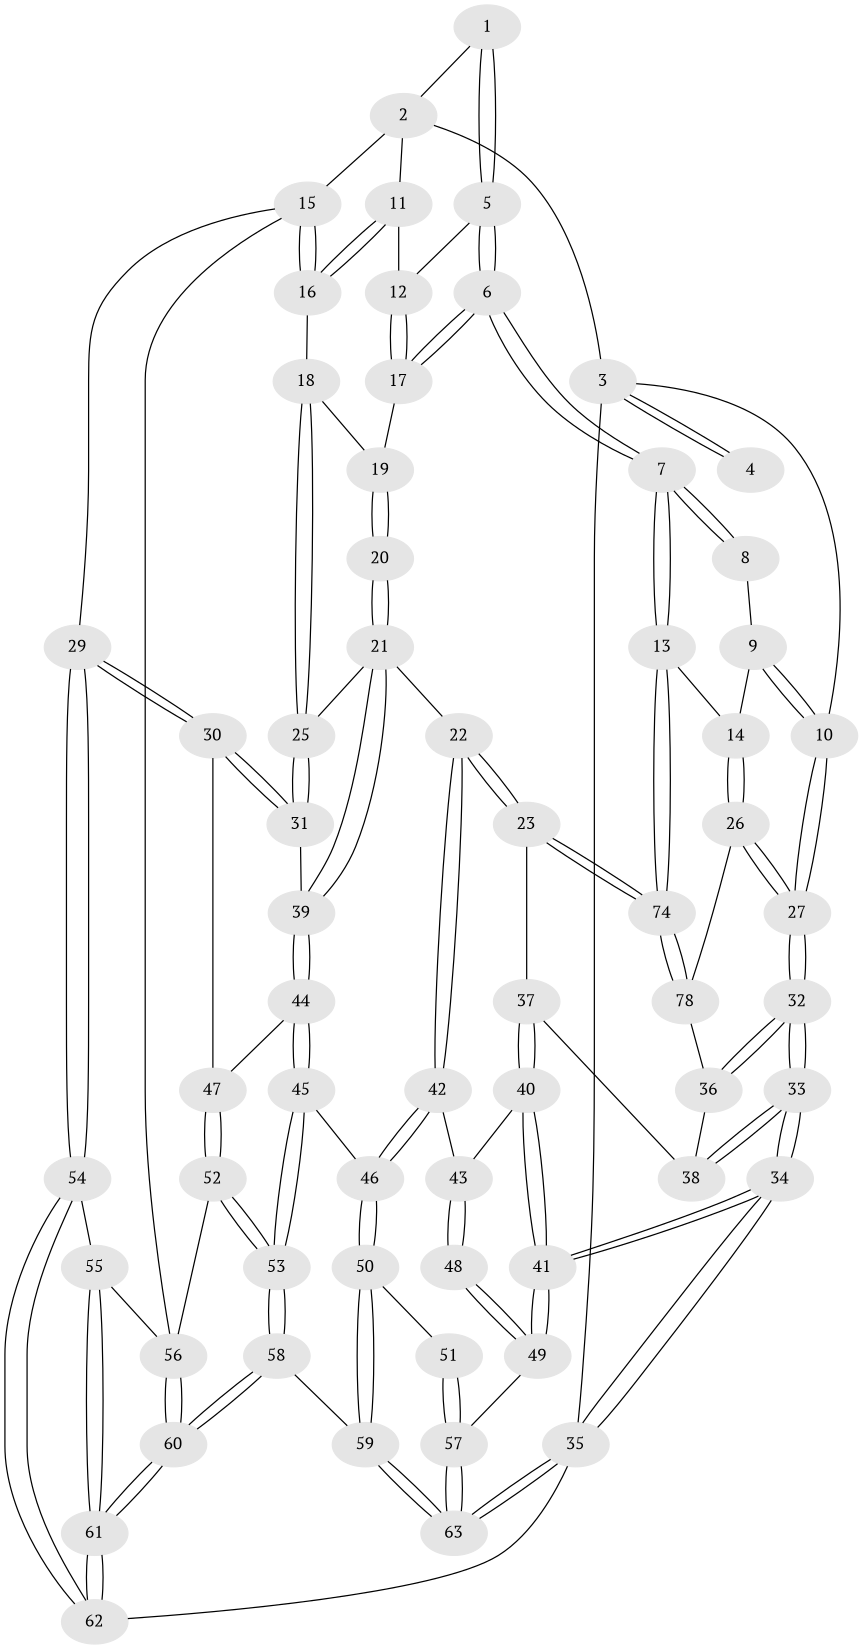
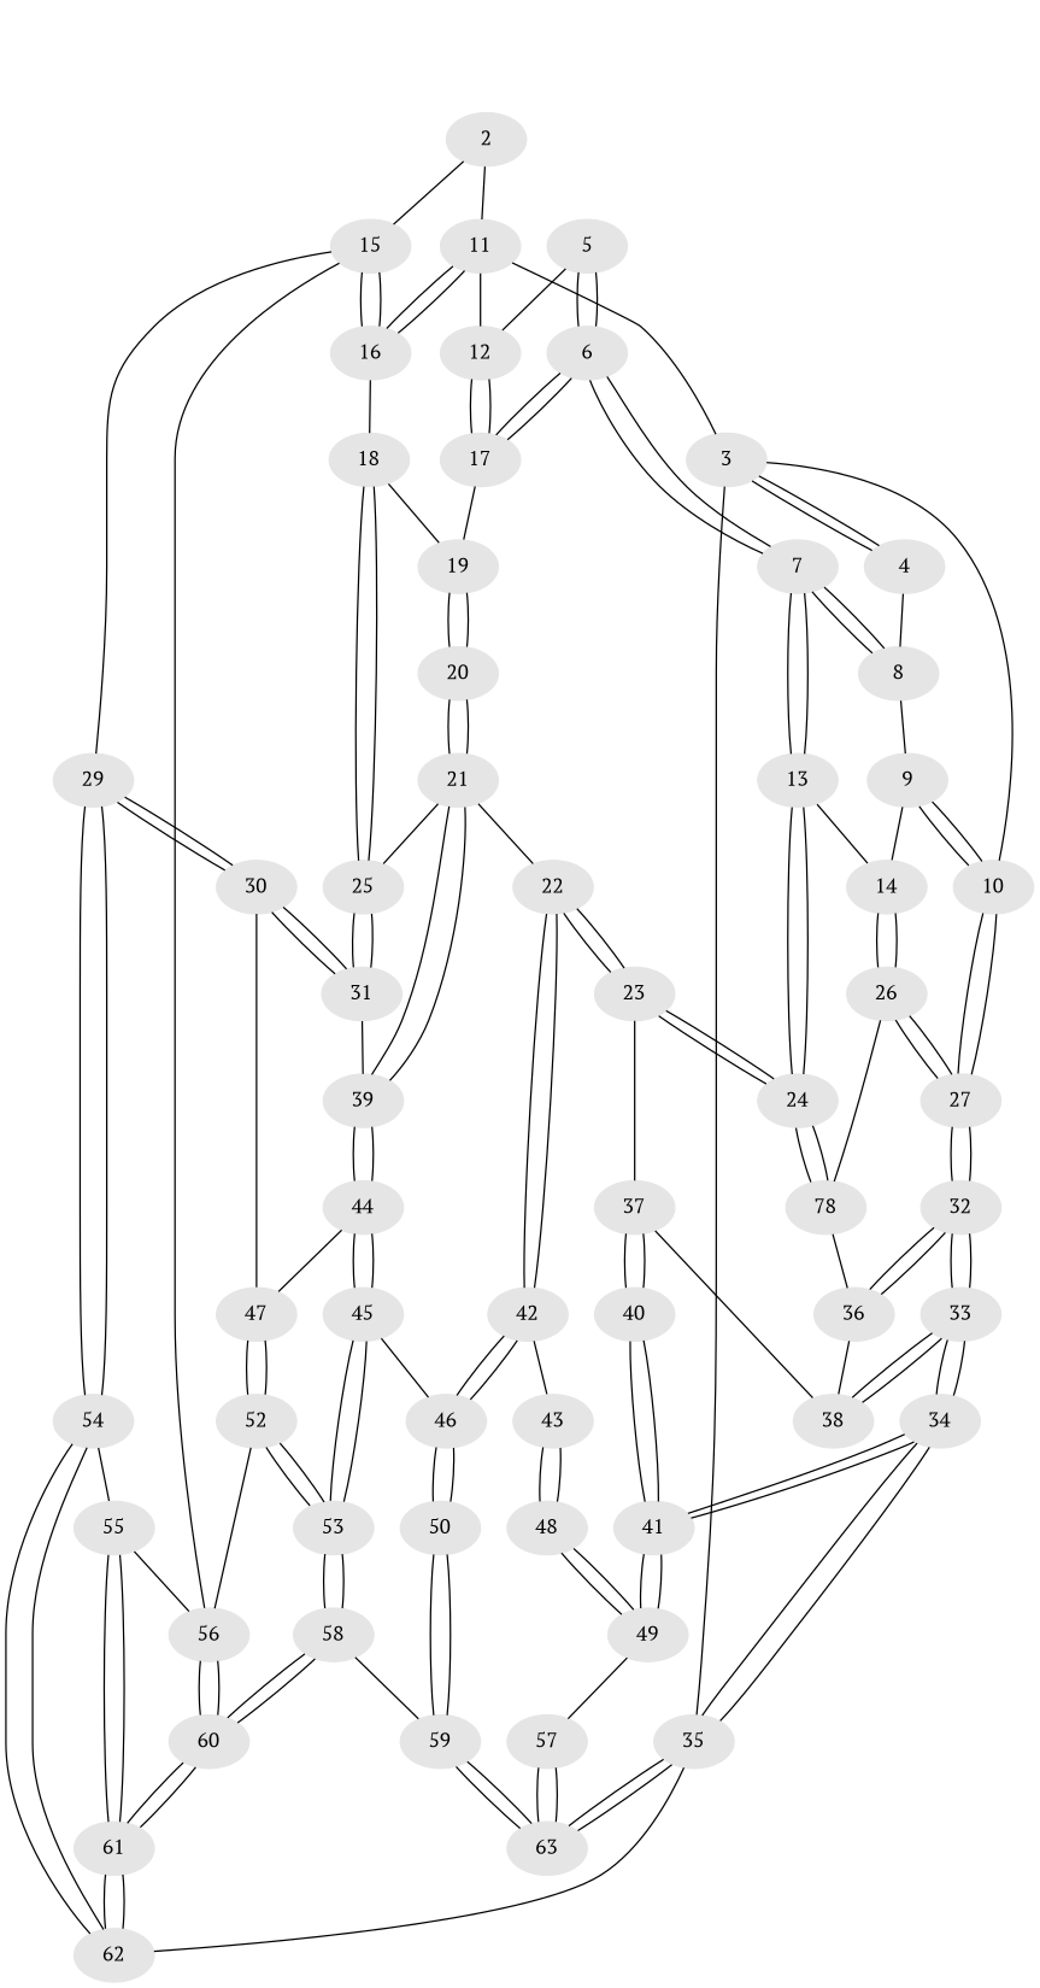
  graph {
    fontname="PT Serif"
    node [color=gray90 fontname="PT Serif" style=filled]
    edge [fontname="PT Serif"]
-   1
    2
    5
    3
    11
    15
    6
    12
    4
    10
    35
    16
    29
    56
    8
    27
    62
    63
    9
    7
    17
    13
    19
    14
-   24 [label=74]
+   24
    26
    32
    18
    n29 [label=78]
    30
    54
    25
    20
    31
    21
    22
    39
    23
    42
    44
    37
    43
    46
    38
    40
    36
    33
    47
    55
    52
    34
    41
    49
    45
    48
    57
    50
    53
    58
-   51
    59
    60
    61
-   1 -- 2
-   1 -- 5
-   1 -- 5
-   2 -- 3
+   11 -- 3
    2 -- 11
    2 -- 15
    5 -- 6
    5 -- 6
    5 -- 12
    3 -- 4
    3 -- 4
    3 -- 10
    3 -- 35
    11 -- 12
    11 -- 16
    11 -- 16
    15 -- 16
    15 -- 16
    15 -- 29
    15 -- 56
    6 -- 7
    6 -- 7
    6 -- 17
    6 -- 17
    12 -- 17
    12 -- 17
+   4 -- 8
    10 -- 27
    10 -- 27
    35 -- 62
    35 -- 63
    35 -- 63
    16 -- 18
    29 -- 30
    29 -- 30
    29 -- 54
    29 -- 54
    56 -- 60
    56 -- 60
    8 -- 9
    27 -- 32
    27 -- 32
    9 -- 10
    9 -- 10
    9 -- 14
    7 -- 8
    7 -- 8
    7 -- 13
    7 -- 13
    17 -- 19
    13 -- 14
    13 -- 24
    13 -- 24
    19 -- 20
    19 -- 20
    14 -- 26
    14 -- 26
    24 -- n29
    24 -- n29
    26 -- 27
    26 -- 27
    26 -- n29
    32 -- 36
    32 -- 36
    32 -- 33
    32 -- 33
    18 -- 19
    18 -- 25
    18 -- 25
    n29 -- 36
    30 -- 31
    30 -- 31
    30 -- 47
    54 -- 62
    54 -- 62
    54 -- 55
    25 -- 31
    25 -- 31
    20 -- 21
    20 -- 21
    31 -- 39
    21 -- 25
    21 -- 22
    21 -- 39
    21 -- 39
    22 -- 23
    22 -- 23
    22 -- 42
    22 -- 42
    39 -- 44
    39 -- 44
    23 -- 24
    23 -- 24
    23 -- 37
    42 -- 43
    42 -- 46
    42 -- 46
    44 -- 47
    44 -- 45
    44 -- 45
    37 -- 38
    37 -- 40
    37 -- 40
    43 -- 48
    43 -- 48
    46 -- 50
    46 -- 50
-   40 -- 43
    40 -- 41
    40 -- 41
    36 -- 38
    33 -- 38
    33 -- 38
    33 -- 34
    33 -- 34
    47 -- 52
    47 -- 52
    55 -- 56
    55 -- 61
    55 -- 61
    52 -- 56
    52 -- 53
    52 -- 53
    34 -- 35
    34 -- 35
    34 -- 41
    34 -- 41
    41 -- 49
    41 -- 49
    49 -- 57
    45 -- 46
    45 -- 53
    45 -- 53
    48 -- 49
    48 -- 49
    57 -- 63
    57 -- 63
-   50 -- 51
    50 -- 59
    50 -- 59
    53 -- 58
    53 -- 58
    58 -- 59
    58 -- 60
    58 -- 60
-   51 -- 57
-   51 -- 57
    59 -- 63
    59 -- 63
    60 -- 61
    60 -- 61
    61 -- 62
    61 -- 62
  }
